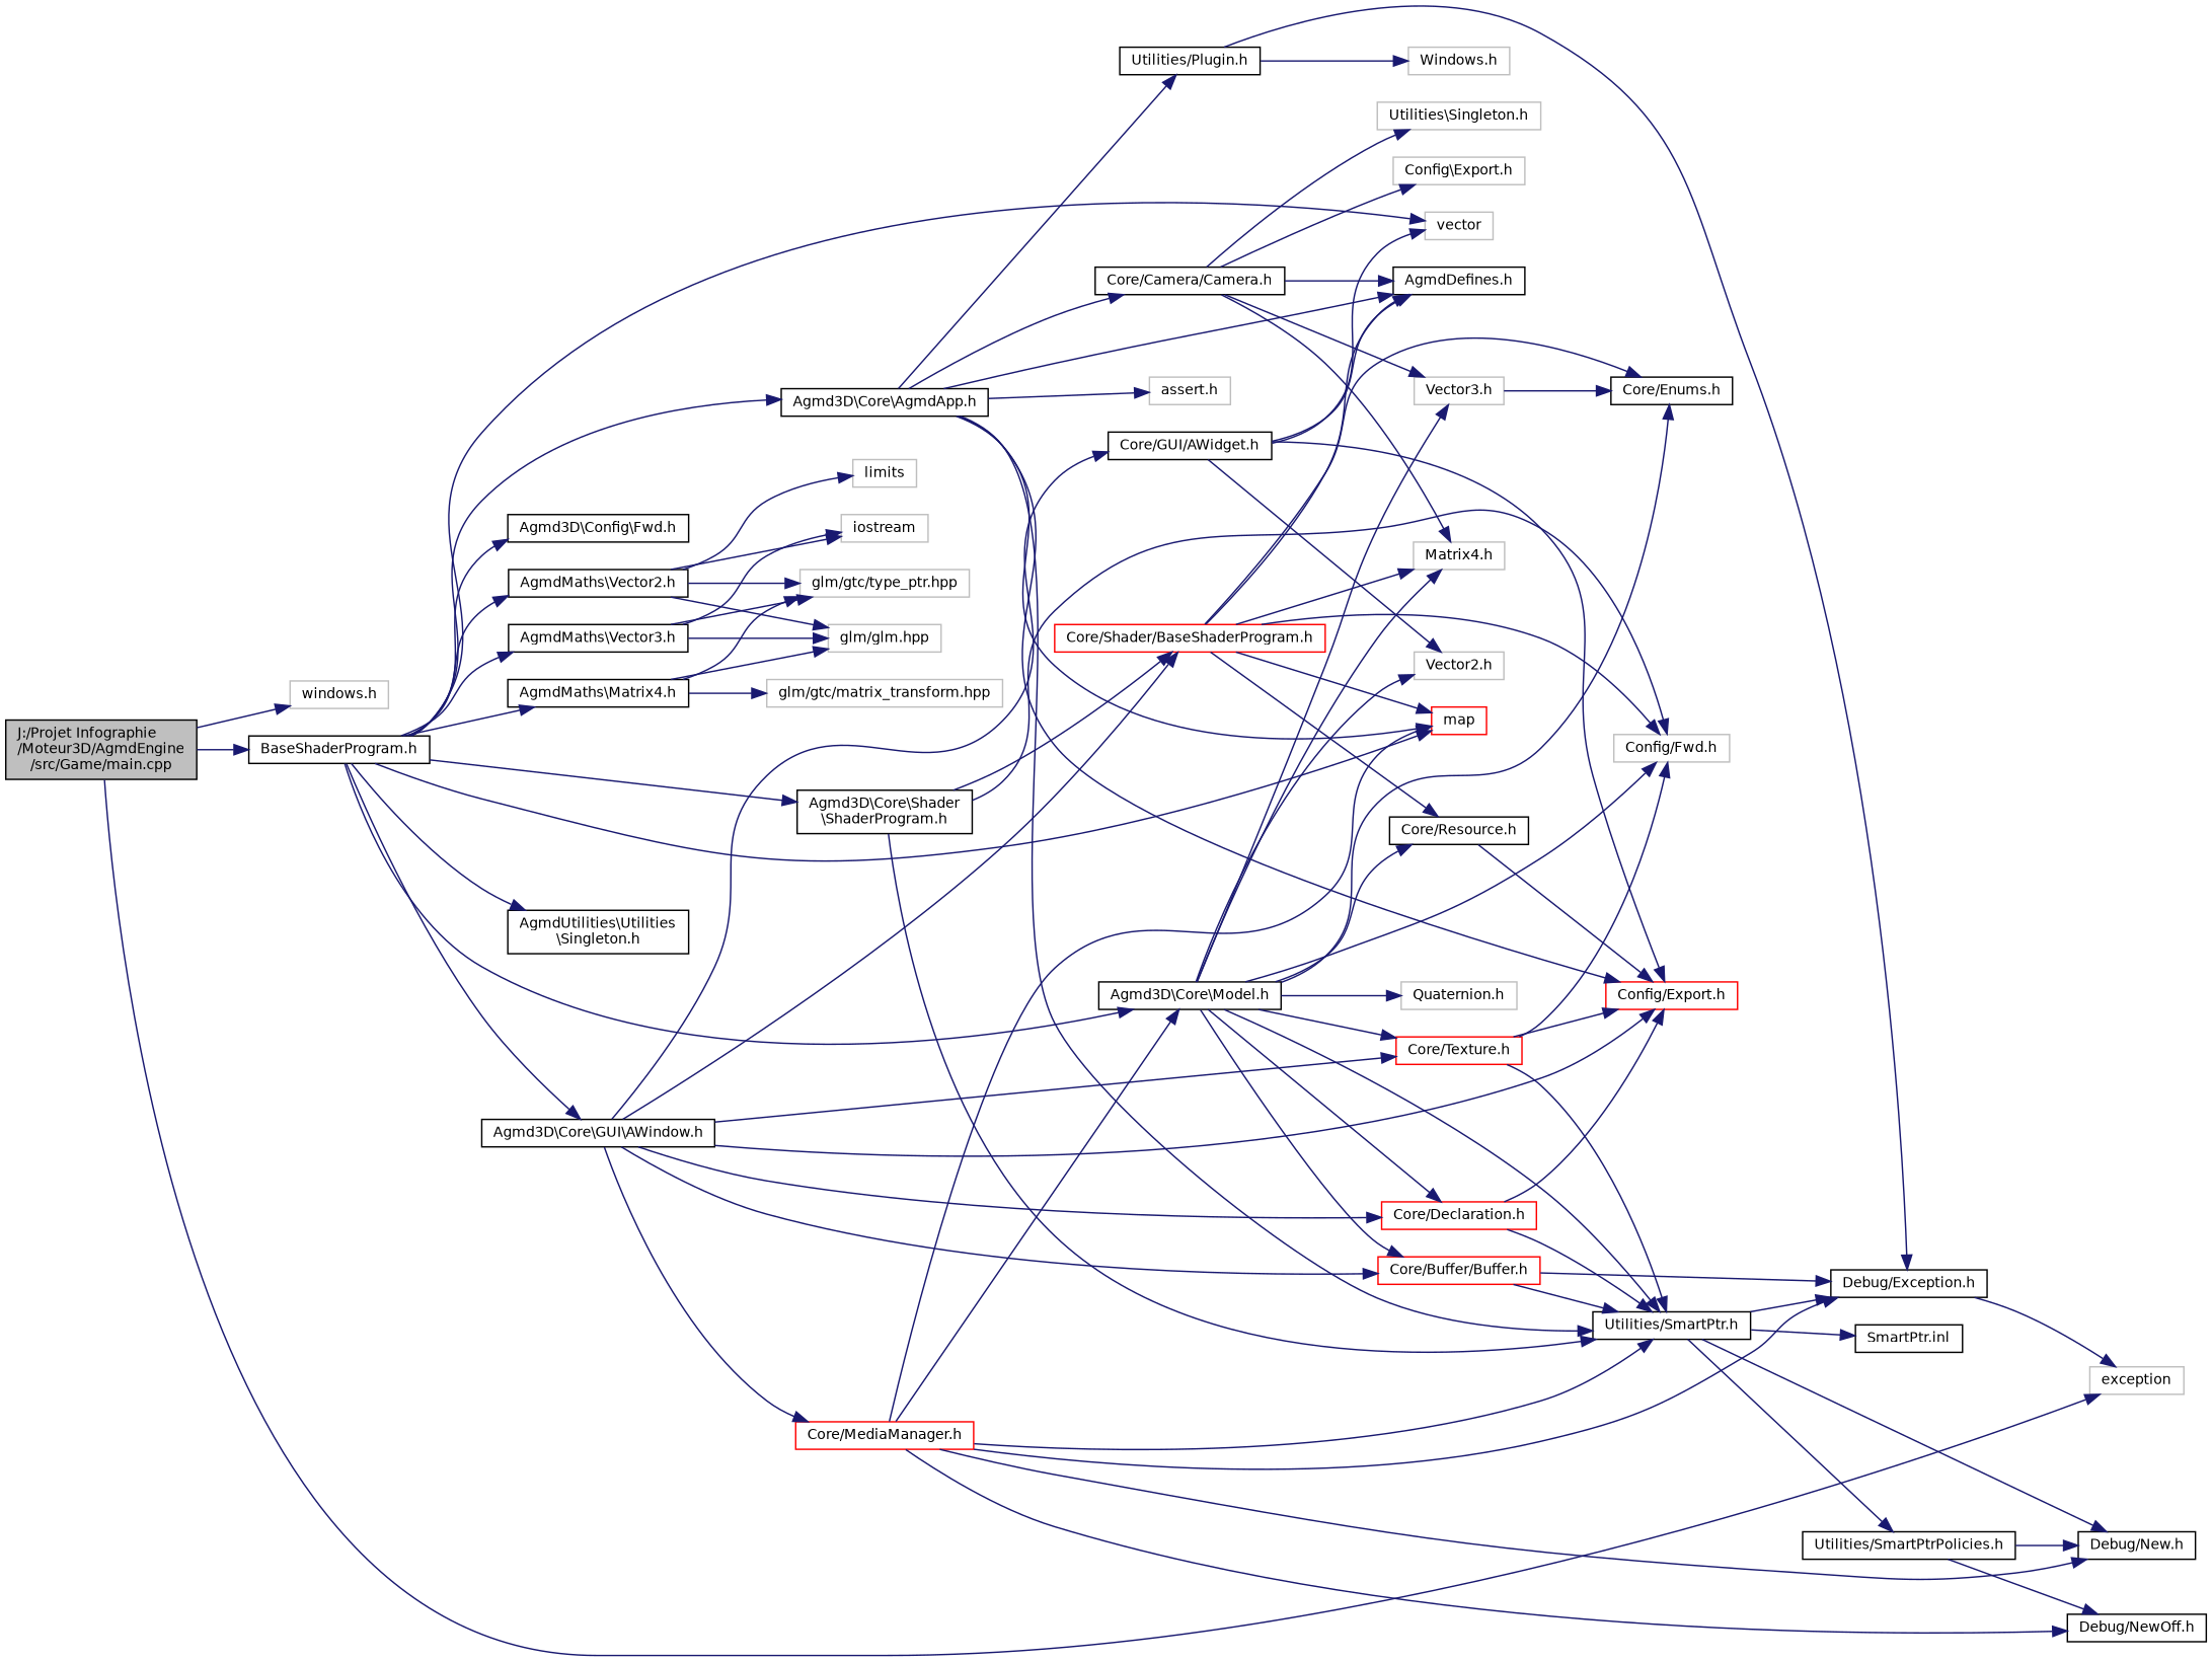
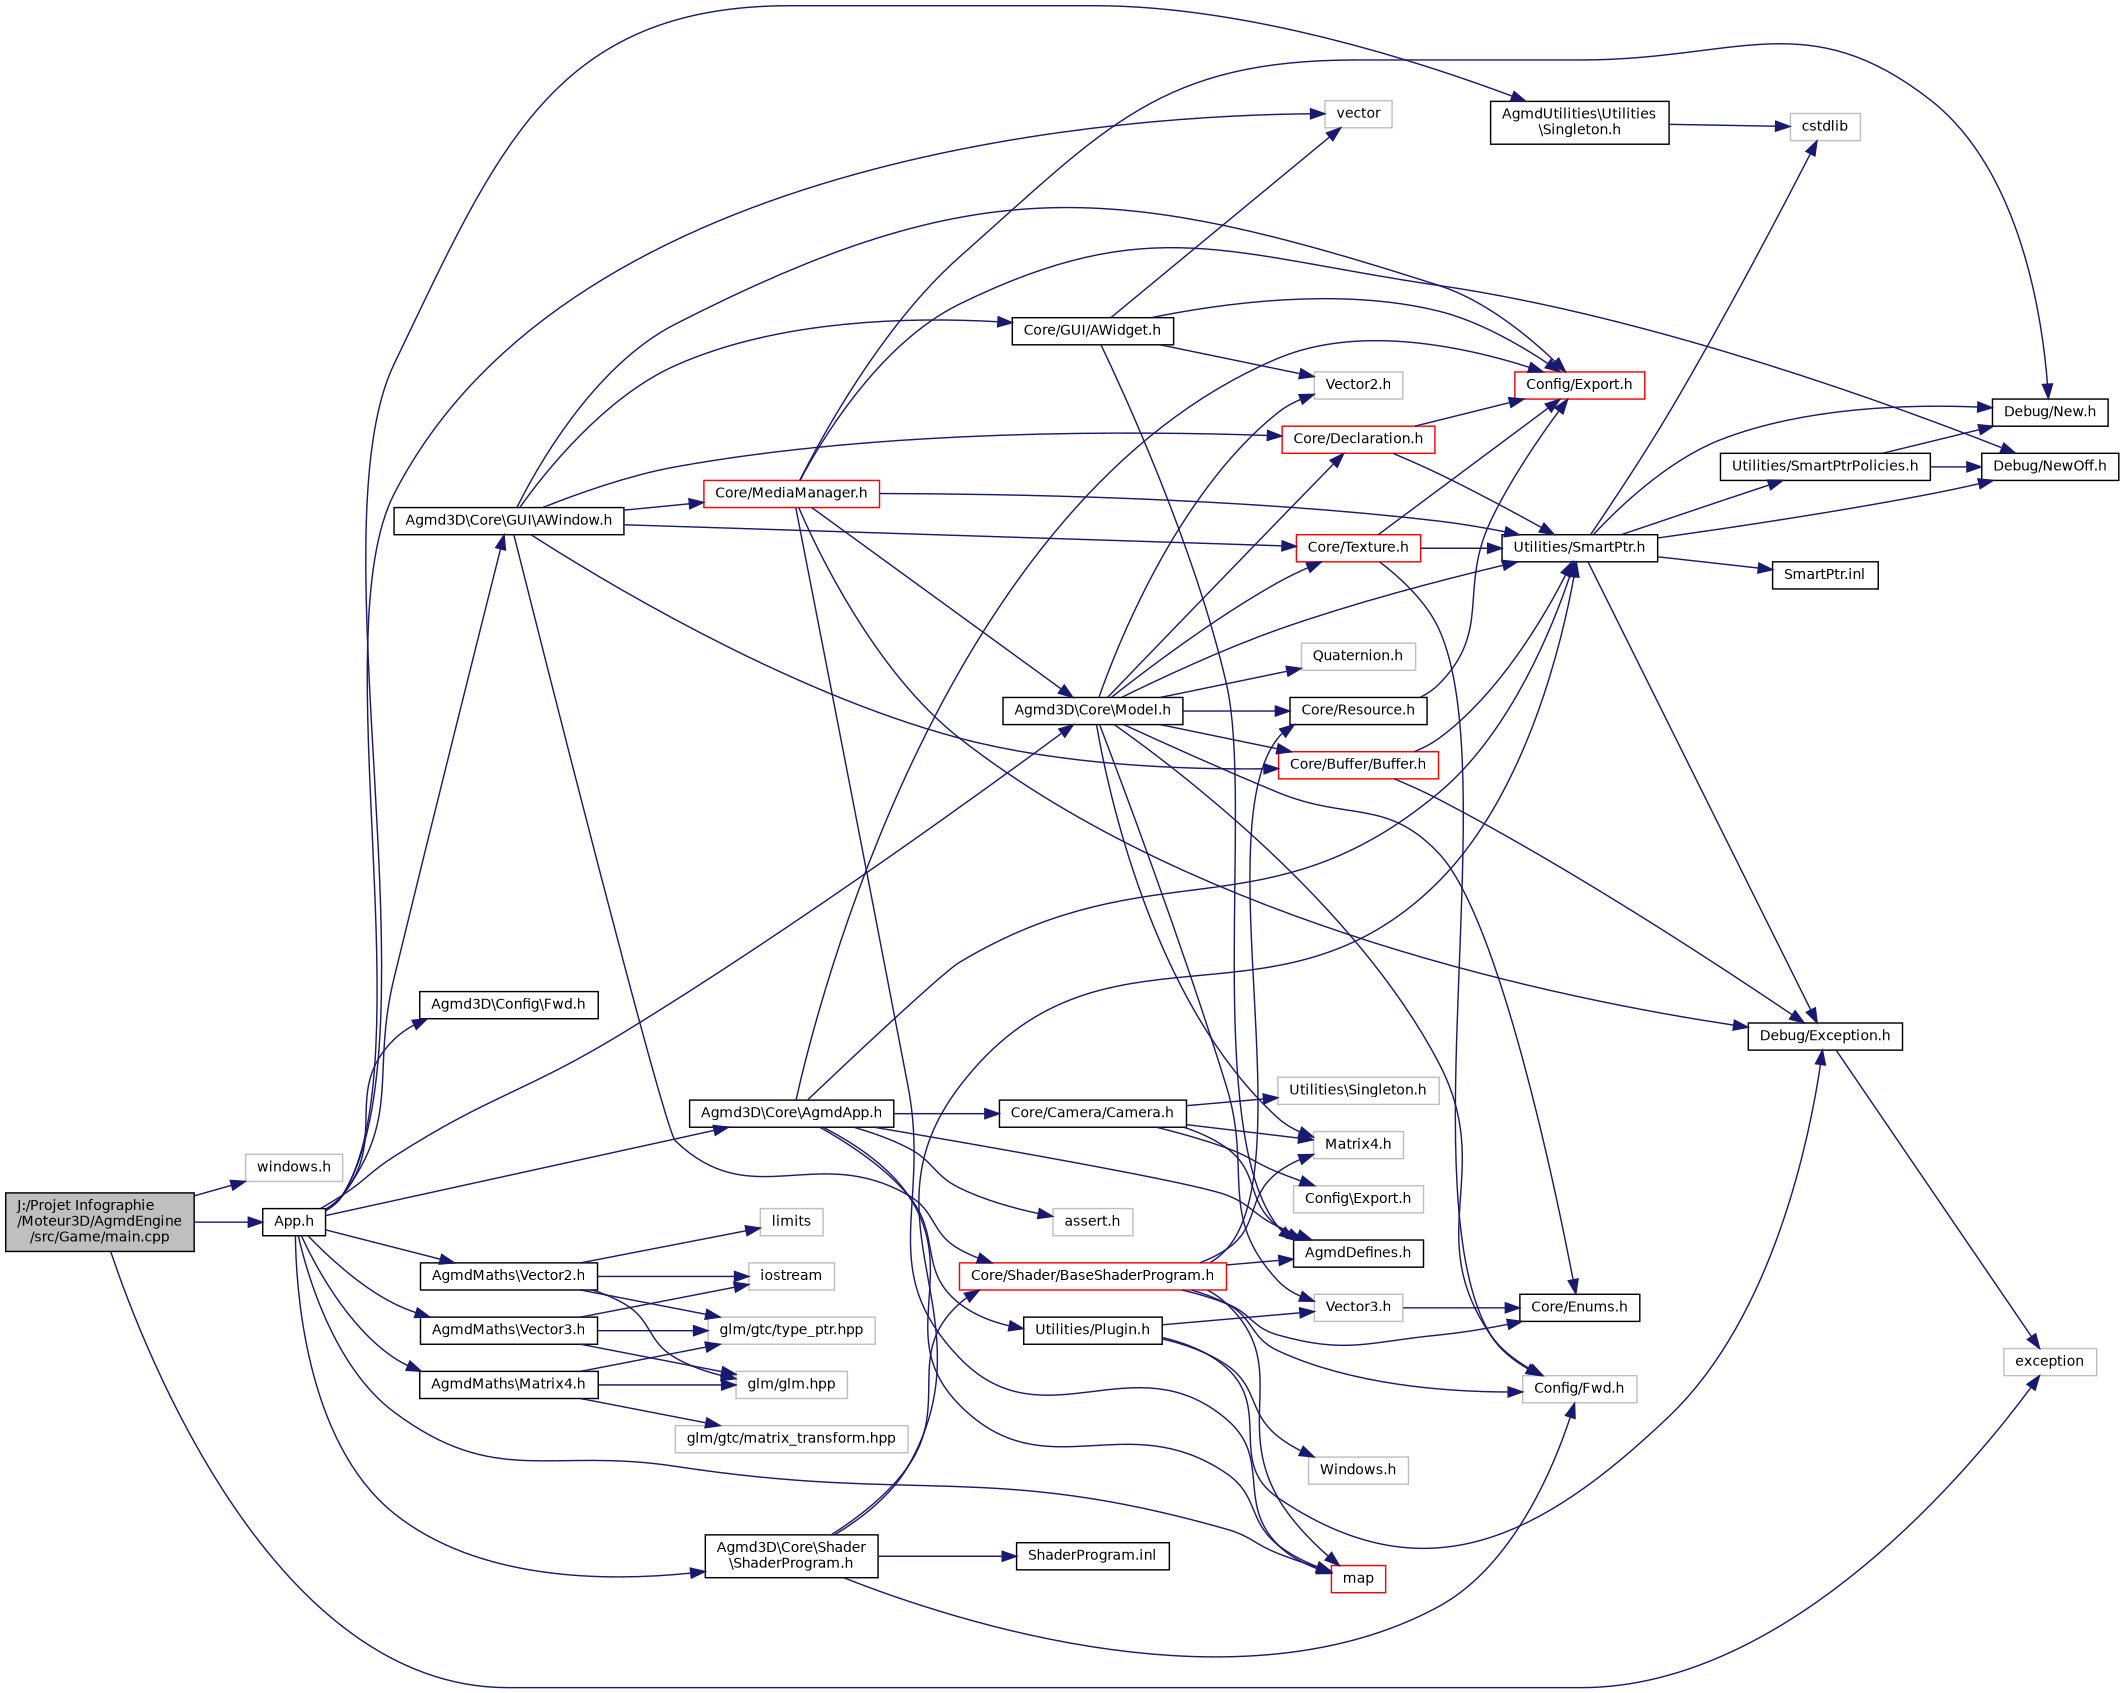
  digraph {
    rankdir=LR
    node [color=black fillcolor=white fontname=Helvetica fontsize=10 shape=record style=filled]
    edge [color=midnightblue fontname=Helvetica fontsize=10 labelfontname=Helvetica labelfontsize=10 style=solid]
    n1 [fillcolor=grey75 fontcolor=black height=0.2 label="J:/Projet Infographie\l/Moteur3D/AgmdEngine\l/src/Game/main.cpp" width=0.4]
    n2 [color=grey75 height=0.2 label="windows.h" width=0.4]
    n3 [color=grey75 height=0.2 label=exception width=0.4]
-   n4 [height=0.2 label="BaseShaderProgram.h" width=0.4]
+   n4 [height=0.2 label="App.h" width=0.4]
    n5 [height=0.2 label="Agmd3D\\Config\\Fwd.h" width=0.4]
    n6 [height=0.2 label="Agmd3D\\Core\\AgmdApp.h" width=0.4]
    n7 [color=red height=0.2 label=map width=0.4]
    n8 [height=0.2 label="AgmdMaths\\Vector2.h" width=0.4]
    n9 [height=0.2 label="AgmdMaths\\Vector3.h" width=0.4]
    n10 [height=0.2 label="AgmdMaths\\Matrix4.h" width=0.4]
    n11 [height=0.2 label="AgmdUtilities\\Utilities\l\\Singleton.h" width=0.4]
    n12 [height=0.2 label="Agmd3D\\Core\\Model.h" width=0.4]
    n13 [height=0.2 label="Agmd3D\\Core\\Shader\l\\ShaderProgram.h" width=0.4]
    n14 [height=0.2 label="Agmd3D\\Core\\GUI\\AWindow.h" width=0.4]
    n15 [color=grey75 height=0.2 label=vector width=0.4]
    n16 [color=red height=0.2 label="Config/Export.h" width=0.4]
    n17 [height=0.2 label="Utilities/Plugin.h" width=0.4]
    n18 [height=0.2 label="Utilities/SmartPtr.h" width=0.4]
    n19 [color=grey75 height=0.2 label="assert.h" width=0.4]
    n20 [height=0.2 label="AgmdDefines.h" width=0.4]
    n21 [height=0.2 label="Core/Camera/Camera.h" width=0.4]
    n22 [color=grey75 height=0.2 label=limits width=0.4]
    n23 [color=grey75 height=0.2 label=iostream width=0.4]
    n24 [color=grey75 height=0.2 label="glm/glm.hpp" width=0.4]
    n25 [color=grey75 height=0.2 label="glm/gtc/type_ptr.hpp" width=0.4]
    n26 [color=grey75 height=0.2 label="glm/gtc/matrix_transform.hpp" width=0.4]
+   n27 [color=grey75 height=0.2 label=cstdlib width=0.4]
    n28 [color=grey75 height=0.2 label="Vector3.h" width=0.4]
    n29 [color=grey75 height=0.2 label="Matrix4.h" width=0.4]
    n30 [color=grey75 height=0.2 label="Config/Fwd.h" width=0.4]
    n31 [height=0.2 label="Core/Resource.h" width=0.4]
    n32 [color=red height=0.2 label="Core/Buffer/Buffer.h" width=0.4]
    n33 [color=red height=0.2 label="Core/Declaration.h" width=0.4]
    n34 [color=red height=0.2 label="Core/Texture.h" width=0.4]
    n35 [height=0.2 label="Core/Enums.h" width=0.4]
    n36 [color=grey75 height=0.2 label="Vector2.h" width=0.4]
    n37 [color=grey75 height=0.2 label="Quaternion.h" width=0.4]
    n38 [color=red height=0.2 label="Core/Shader/BaseShaderProgram.h" width=0.4]
+   n39 [height=0.2 label="ShaderProgram.inl" width=0.4]
    n40 [height=0.2 label="Core/GUI/AWidget.h" width=0.4]
    n41 [color=red height=0.2 label="Core/MediaManager.h" width=0.4]
    n42 [height=0.2 label="Debug/Exception.h" width=0.4]
    n43 [color=grey75 height=0.2 label="Windows.h" width=0.4]
    n44 [height=0.2 label="Utilities/SmartPtrPolicies.h" width=0.4]
    n45 [height=0.2 label="Debug/New.h" width=0.4]
    n46 [height=0.2 label="Debug/NewOff.h" width=0.4]
    n47 [height=0.2 label="SmartPtr.inl" width=0.4]
    n48 [color=grey75 height=0.2 label="Config\\Export.h" width=0.4]
    n49 [color=grey75 height=0.2 label="Utilities\\Singleton.h" width=0.4]
    n1 -> n2
    n1 -> n3
    n1 -> n4
    n4 -> n5
    n4 -> n6
    n4 -> n7
    n4 -> n8
    n4 -> n9
    n4 -> n10
    n4 -> n11
    n4 -> n12
    n4 -> n13
    n4 -> n14
    n4 -> n15
    n6 -> n7
    n6 -> n16
    n6 -> n17
    n6 -> n18
    n6 -> n19
    n6 -> n20
    n6 -> n21
    n8 -> n22
    n8 -> n23
    n8 -> n24
    n8 -> n25
    n9 -> n23
    n9 -> n24
    n9 -> n25
    n10 -> n24
    n10 -> n25
    n10 -> n26
+   n11 -> n27
    n12 -> n18
    n12 -> n28
    n12 -> n29
    n12 -> n30
    n12 -> n31
    n12 -> n32
    n12 -> n33
    n12 -> n34
    n12 -> n35
    n12 -> n36
    n12 -> n37
    n13 -> n18
    n13 -> n30
    n13 -> n38
+   n13 -> n39
    n14 -> n16
    n14 -> n32
    n14 -> n33
    n14 -> n34
    n14 -> n38
    n14 -> n40
    n14 -> n41
    n17 -> n42
    n17 -> n43
+   n18 -> n27
    n18 -> n42
    n18 -> n44
    n18 -> n45
+   n18 -> n46
    n18 -> n47
    n21 -> n20
-   n21 -> n28
+   n17 -> n28
    n21 -> n29
    n21 -> n48
    n21 -> n49
    n28 -> n35
    n31 -> n16
    n32 -> n18
    n32 -> n42
    n33 -> n16
    n33 -> n18
    n34 -> n16
    n34 -> n18
    n34 -> n30
    n38 -> n7
    n38 -> n20
    n38 -> n29
    n38 -> n30
    n38 -> n31
    n38 -> n35
    n40 -> n15
    n40 -> n16
    n40 -> n20
    n40 -> n36
    n41 -> n7
    n41 -> n12
    n41 -> n18
    n41 -> n42
    n41 -> n45
    n41 -> n46
    n42 -> n3
    n44 -> n45
    n44 -> n46
  }
